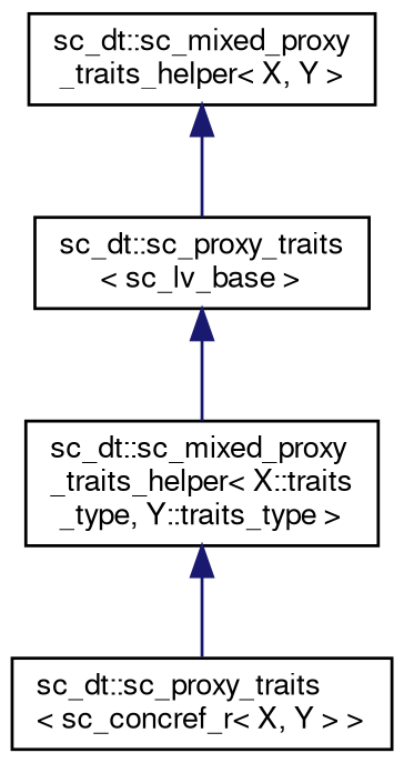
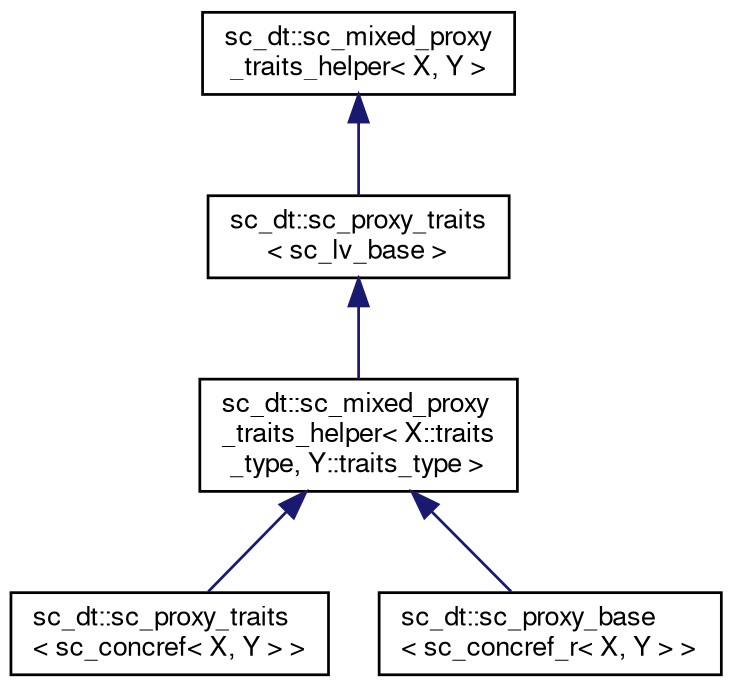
  digraph {
    rankdir=TB
    node [color=black fillcolor=white fontname=FreeSans fontsize=10 shape=record style=filled]
    edge [color=midnightblue dir=back fontname=FreeSans fontsize=10 labelfontname=FreeSans labelfontsize=10 style=solid]
    n1 [height=0.2 label="sc_dt::sc_proxy_traits\l\< sc_lv_base \>" width=0.4]
    n2 [height=0.2 label="sc_dt::sc_mixed_proxy\l_traits_helper\< X::traits\l_type, Y::traits_type \>" width=0.4]
    n3 [height=0.2 label="sc_dt::sc_mixed_proxy\l_traits_helper\< X, Y \>" width=0.4]
-   n5 [height=0.2 label="sc_dt::sc_proxy_traits\l\< sc_concref_r\< X, Y \> \>" width=0.4]
+   n4 [height=0.2 label="sc_dt::sc_proxy_traits\l\< sc_concref\< X, Y \> \>" width=0.4]
+   n5 [height=0.2 label="sc_dt::sc_proxy_base\l\< sc_concref_r\< X, Y \> \>" width=0.4]
    n1 -> n2
+   n2 -> n4
    n2 -> n5
    n3 -> n1
  }
